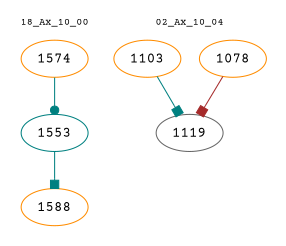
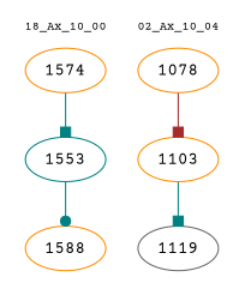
  digraph {
    fontname="Courier Prime"
    node [color=darkorange fontname="Courier Prime"]
    edge [arrowhead=dot color=teal fontname="Courier Prime"]
    n1 [label=1574]
    n2 [color=teal label=1553]
    n3 [label=1588]
    n4 [label=1078]
    n5 [label=1103]
    n6 [color=gray40 label=1119]
    subgraph cluster_1 {
      color=white
      fontsize=10
      label="18_Ax_10_00"
      n1
      n2
      n3
    }
    subgraph cluster_2 {
      color=white
      fontsize=10
      label="02_Ax_10_04"
      n4
      n5
      n6
    }
-   n1 -> n2
-   n2 -> n3 [arrowhead=box]
-   n4 -> n6 [arrowhead=box color=brown]
+   n1 -> n2 [arrowhead=box]
+   n2 -> n3
+   n4 -> n5 [arrowhead=box color=brown]
    n5 -> n6 [arrowhead=box]
  }
